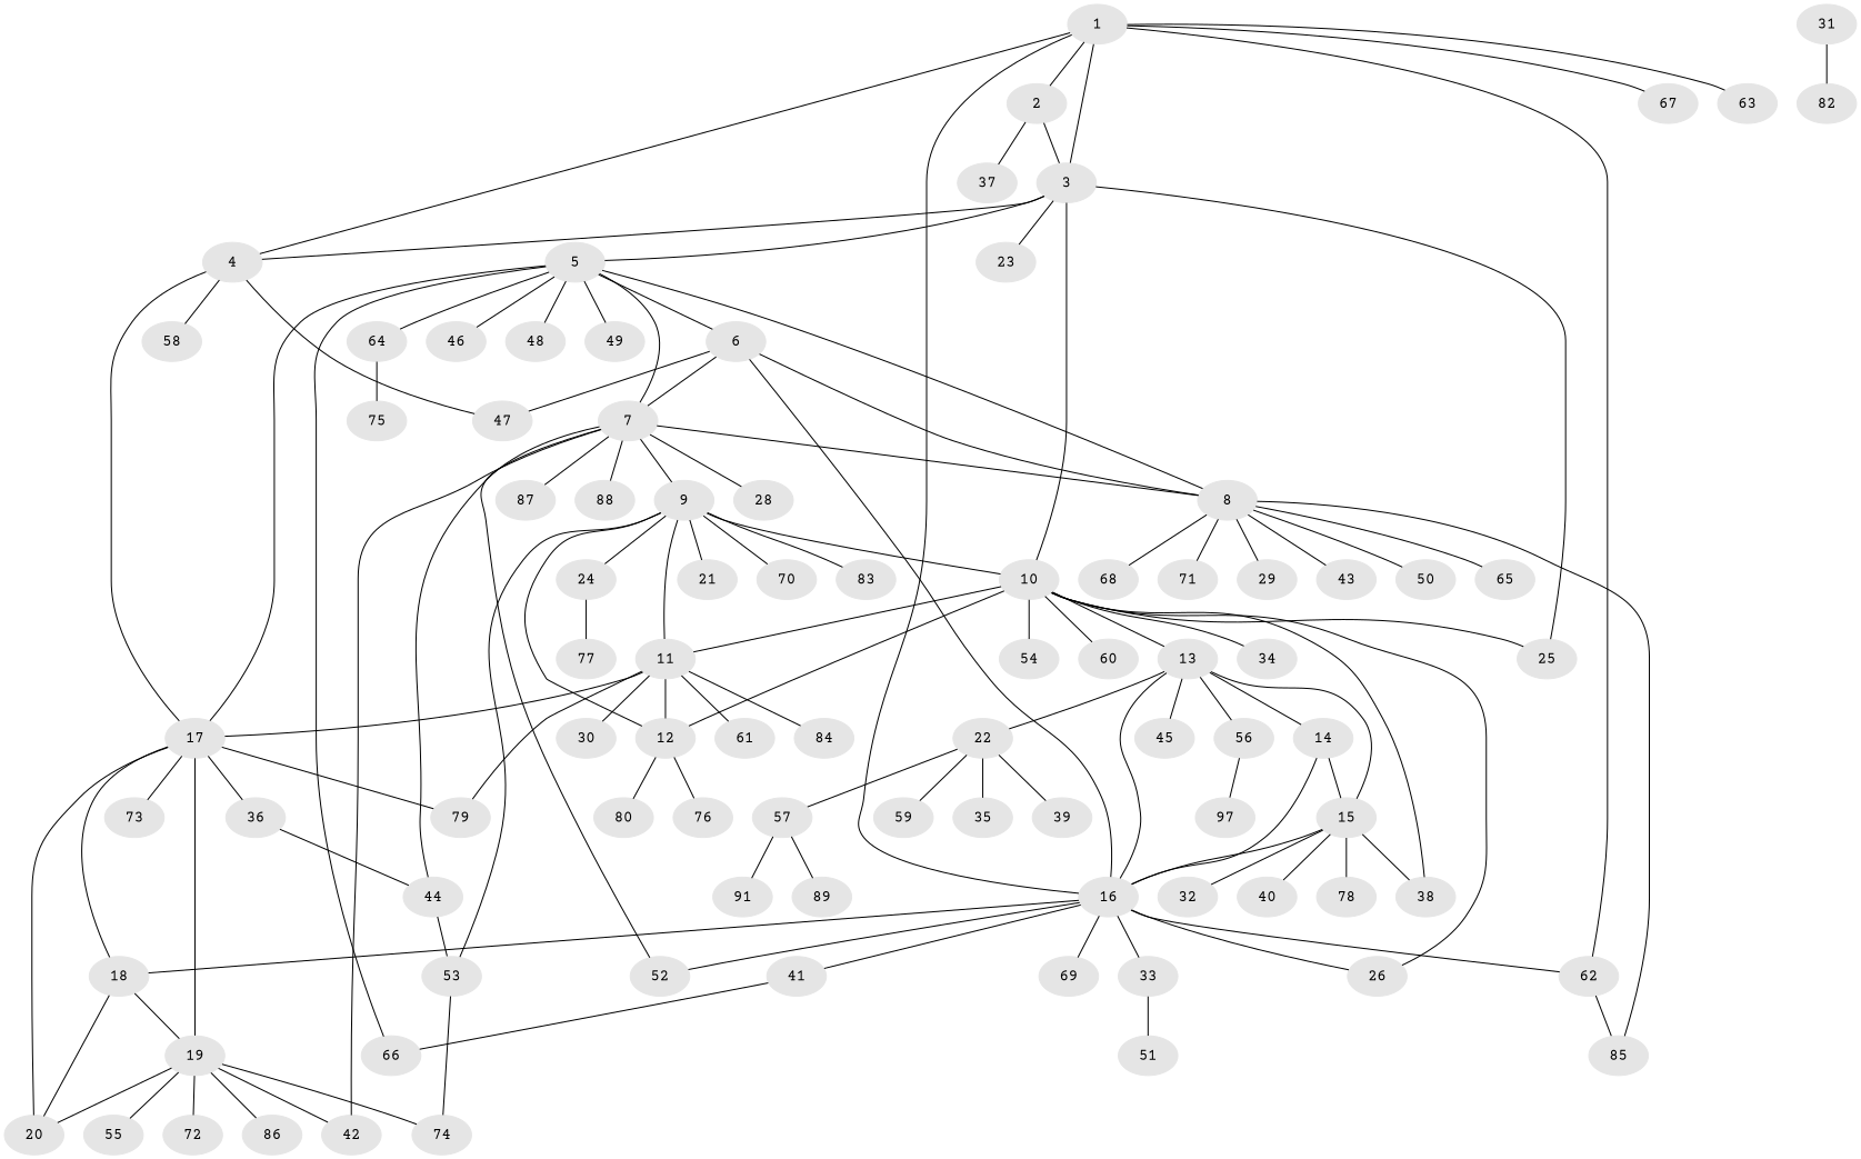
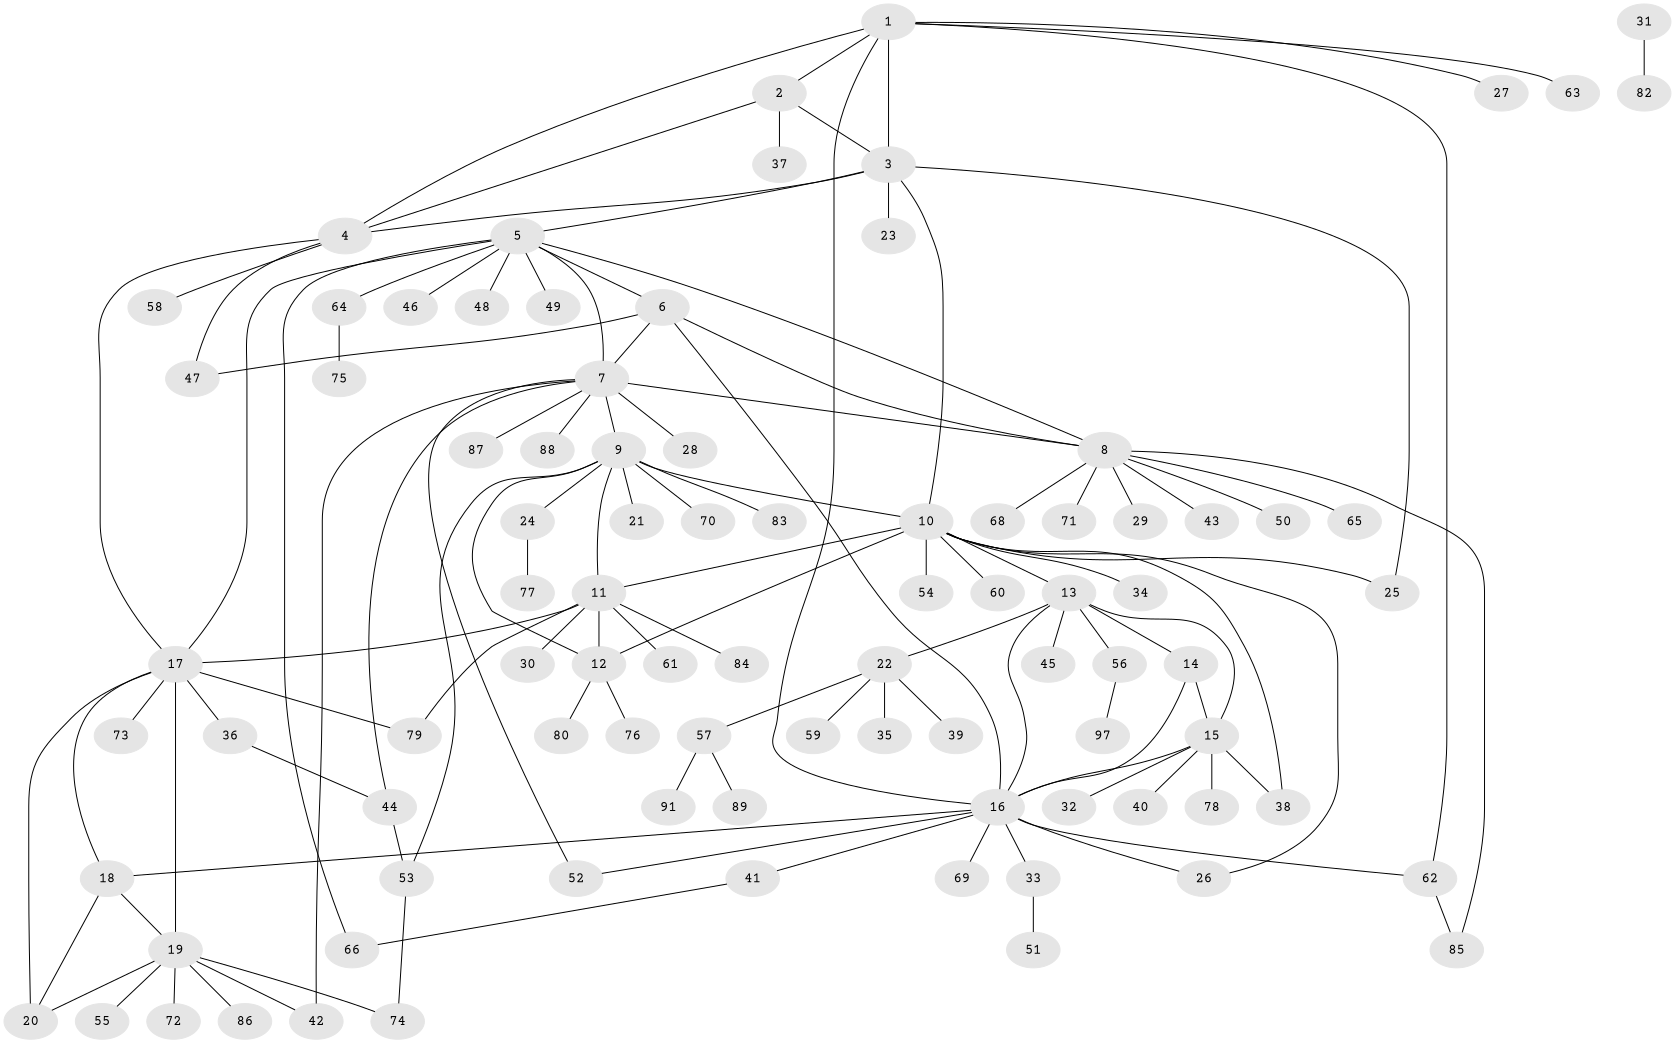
  graph {
    fontname="Courier Prime"
    node [color=gray90 fontname="Courier Prime" style=filled]
    edge [fontname="Courier Prime"]
    1
    2
    3
    4
    16
-   27 [label=67]
+   27
    62
    63
    37
    5
    10
    23
    25
    17
    47
    58
    52
    26
    18
    33
    41
    69
    85
    6
    7
    8
    46
    48
    49
    64
    66
    11
    12
    13
    34
    38
    54
    60
    79
    19
    20
    36
    73
    9
    28
    42
    44
    87
    88
    29
    43
    50
    65
    68
    71
    75
    21
    24
    53
    70
    83
    31
    82
    30
    61
    84
    76
    80
    77
    74
    14
    15
    22
    45
    56
    32
    40
    78
    35
    39
    57
    59
    n83 [label=97]
    51
    55
    72
    86
    n88 [label=91]
    89
    1 -- 2
    1 -- 3
    1 -- 4
    1 -- 16
    1 -- 27
    1 -- 62
    1 -- 63
    2 -- 3
+   2 -- 4
    2 -- 37
    3 -- 4
    3 -- 5
    3 -- 10
    3 -- 23
    3 -- 25
    4 -- 17
    4 -- 47
    4 -- 58
    16 -- 62
    16 -- 52
    16 -- 26
    16 -- 18
    16 -- 33
    16 -- 41
    16 -- 69
    62 -- 85
    5 -- 17
    5 -- 6
    5 -- 7
    5 -- 8
    5 -- 46
    5 -- 48
    5 -- 49
    5 -- 64
    5 -- 66
    10 -- 25
    10 -- 26
    10 -- 11
    10 -- 12
    10 -- 13
    10 -- 34
    10 -- 38
    10 -- 54
    10 -- 60
    17 -- 18
    17 -- 79
    17 -- 19
    17 -- 20
    17 -- 36
    17 -- 73
    18 -- 19
    18 -- 20
    33 -- 51
    41 -- 66
    6 -- 16
    6 -- 47
    6 -- 7
    6 -- 8
    7 -- 52
    7 -- 8
    7 -- 9
    7 -- 28
    7 -- 42
    7 -- 44
    7 -- 87
    7 -- 88
    8 -- 85
    8 -- 29
    8 -- 43
    8 -- 50
    8 -- 65
    8 -- 68
    8 -- 71
    64 -- 75
    11 -- 17
    11 -- 12
    11 -- 79
    11 -- 30
    11 -- 61
    11 -- 84
    12 -- 76
    12 -- 80
    13 -- 16
    13 -- 14
    13 -- 15
    13 -- 22
    13 -- 45
    13 -- 56
    19 -- 20
    19 -- 42
    19 -- 74
    19 -- 55
    19 -- 72
    19 -- 86
    36 -- 44
    9 -- 10
    9 -- 11
    9 -- 12
    9 -- 21
    9 -- 24
    9 -- 53
    9 -- 70
    9 -- 83
    44 -- 53
    24 -- 77
    53 -- 74
    31 -- 82
    14 -- 16
    14 -- 15
    15 -- 16
    15 -- 38
    15 -- 32
    15 -- 40
    15 -- 78
    22 -- 35
    22 -- 39
    22 -- 57
    22 -- 59
    56 -- n83
    57 -- n88
    57 -- 89
  }
